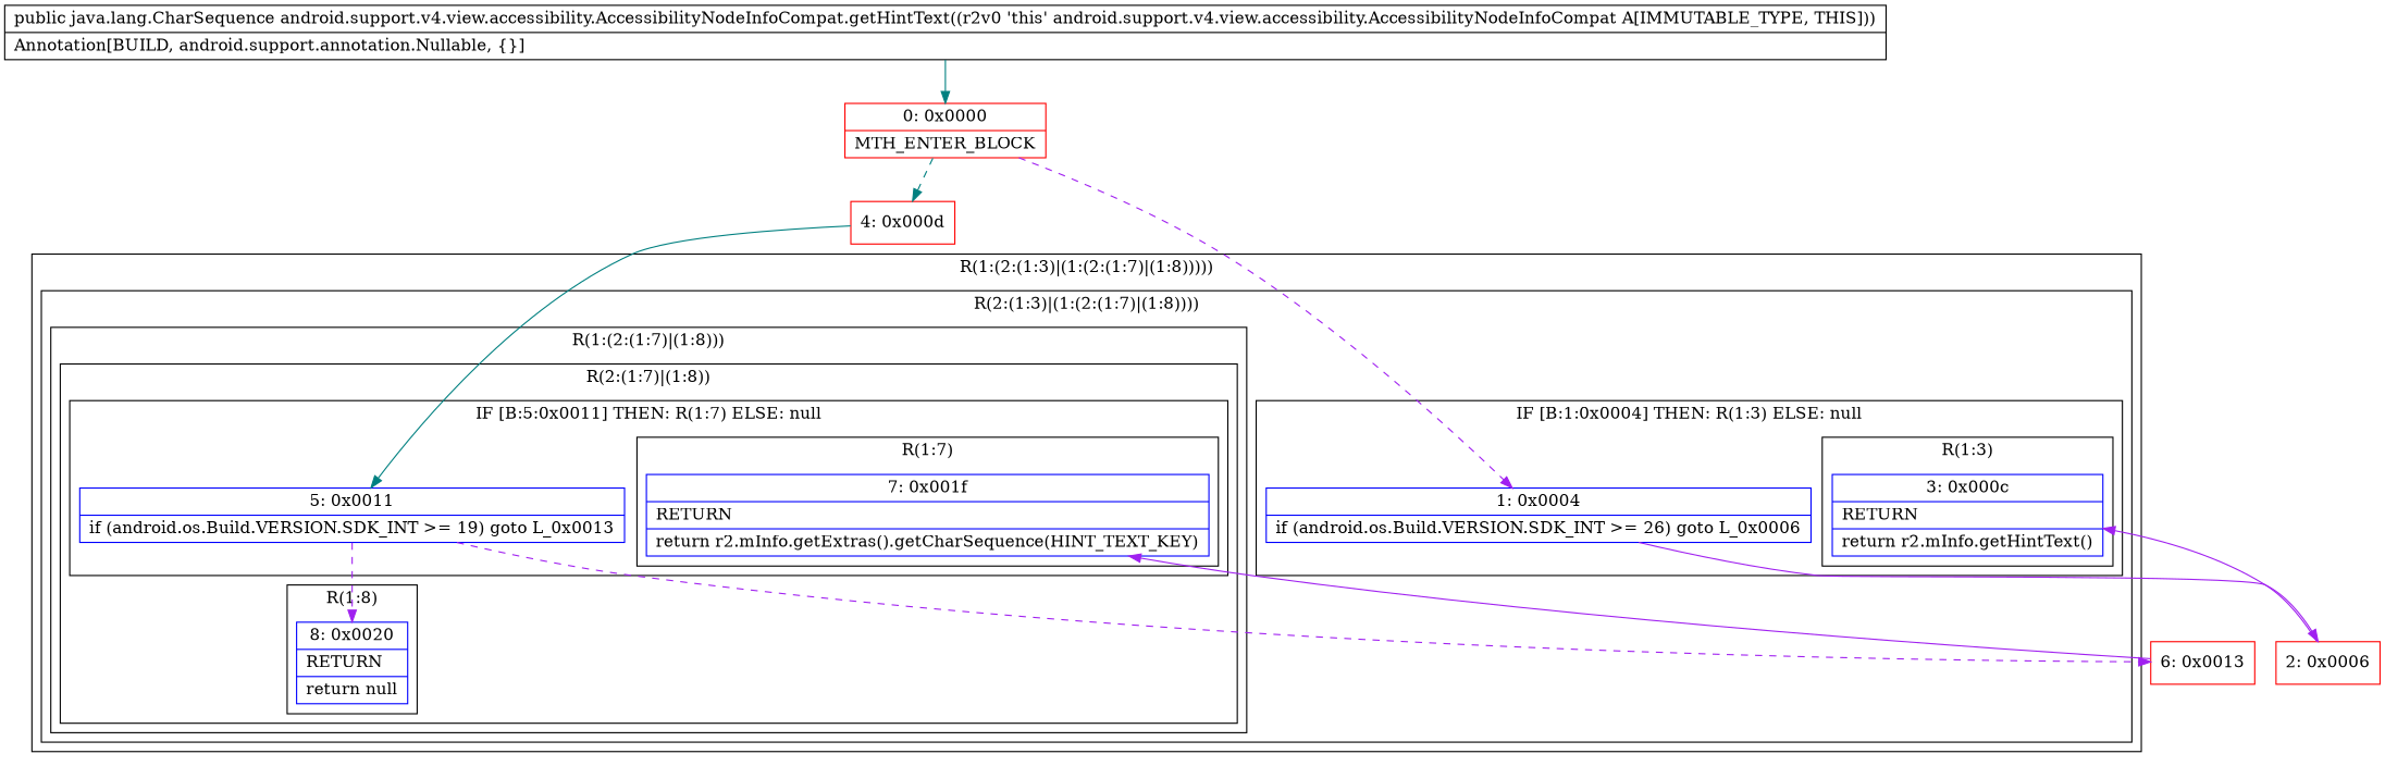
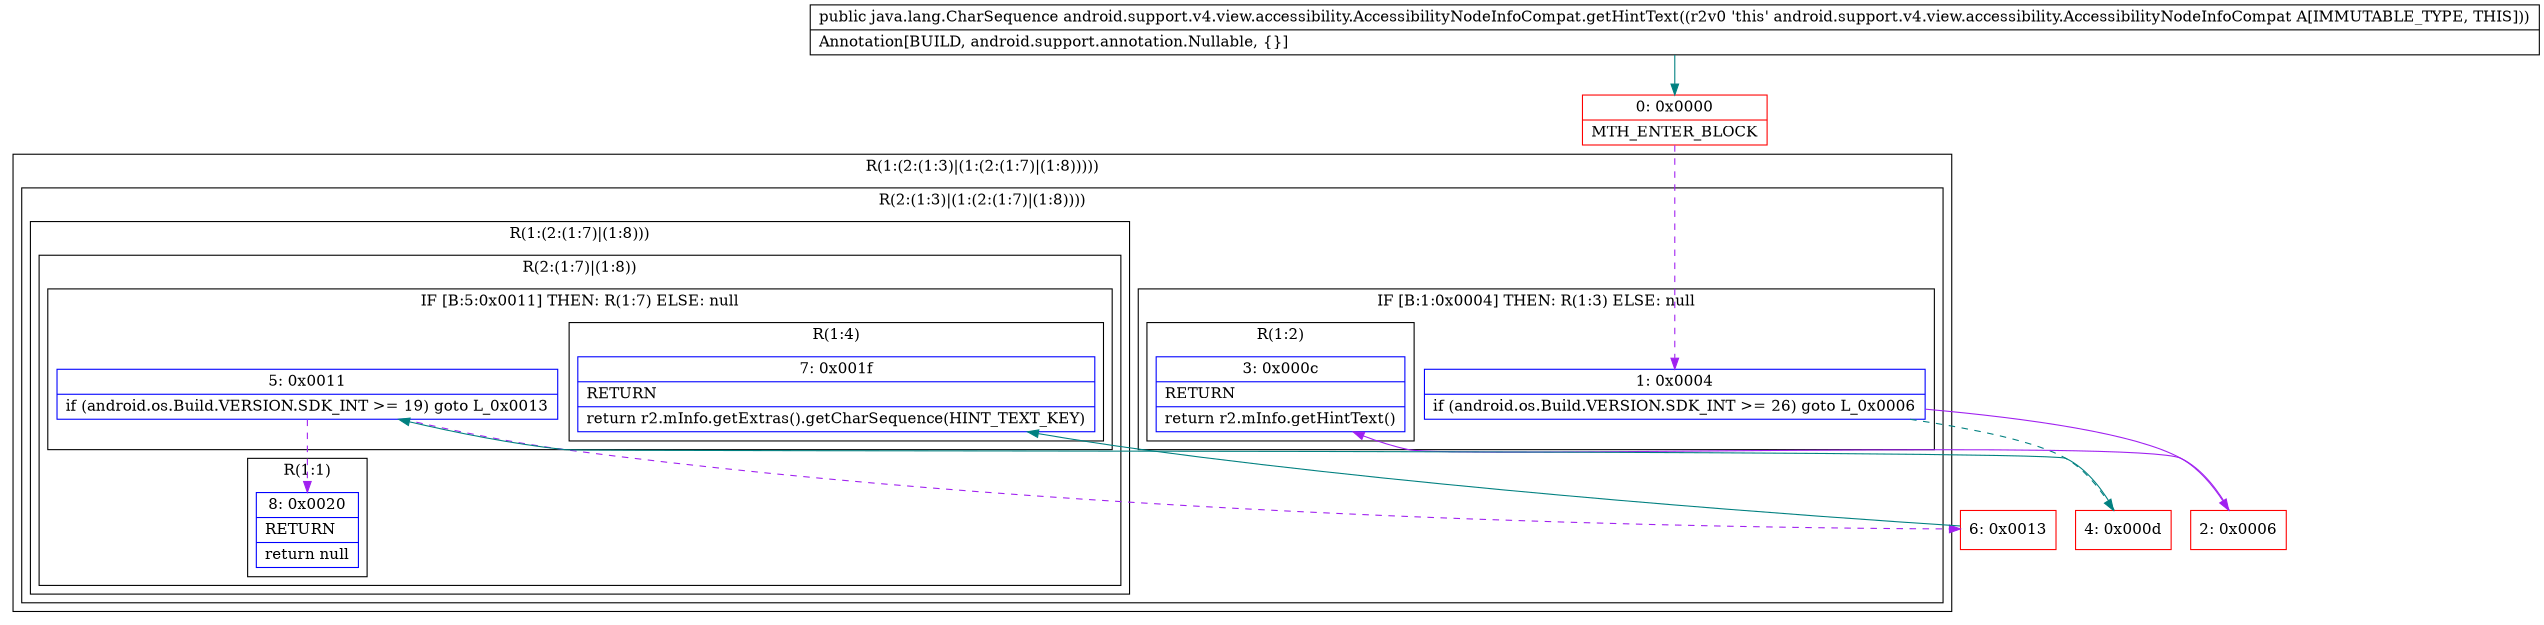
  digraph {
    node [color=blue shape=record]
    edge [color=purple]
    n1 [label="{3\:\ 0x000c|RETURN\l|return r2.mInfo.getHintText()\l}"]
    n2 [label="{1\:\ 0x0004|if (android.os.Build.VERSION.SDK_INT \>= 26) goto L_0x0006\l}"]
    n3 [label="{7\:\ 0x001f|RETURN\l|return r2.mInfo.getExtras().getCharSequence(HINT_TEXT_KEY)\l}"]
    n4 [label="{5\:\ 0x0011|if (android.os.Build.VERSION.SDK_INT \>= 19) goto L_0x0013\l}"]
    n5 [label="{8\:\ 0x0020|RETURN\l|return null\l}"]
    n6 [color=red label="{2\:\ 0x0006}"]
    n7 [color=red label="{4\:\ 0x000d}"]
    n8 [color=red label="{6\:\ 0x0013}"]
    n9 [color=red label="{0\:\ 0x0000|MTH_ENTER_BLOCK\l}"]
    n10 [label="{public java.lang.CharSequence android.support.v4.view.accessibility.AccessibilityNodeInfoCompat.getHintText((r2v0 'this' android.support.v4.view.accessibility.AccessibilityNodeInfoCompat A[IMMUTABLE_TYPE, THIS]))  | Annotation[BUILD, android.support.annotation.Nullable, \{\}]\l}" color=""]
    subgraph cluster_1 {
      label="R(1:(2:(1:3)|(1:(2:(1:7)|(1:8)))))"
      subgraph cluster_2 {
        label="R(2:(1:3)|(1:(2:(1:7)|(1:8))))"
        subgraph cluster_3 {
          label="IF [B:1:0x0004] THEN: R(1:3) ELSE: null"
          n2
          subgraph cluster_4 {
-           label="R(1:3)"
+           label="R(1:2)"
            n1
          }
        }
        subgraph cluster_5 {
          label="R(1:(2:(1:7)|(1:8)))"
          subgraph cluster_6 {
            label="R(2:(1:7)|(1:8))"
            subgraph cluster_7 {
              label="IF [B:5:0x0011] THEN: R(1:7) ELSE: null"
              n4
              subgraph cluster_8 {
-               label="R(1:7)"
+               label="R(1:4)"
                n3
              }
            }
            subgraph cluster_9 {
-             label="R(1:8)"
+             label="R(1:1)"
              n5
            }
          }
        }
      }
    }
    n2 -> n6
-   n9 -> n7 [color=teal style=dashed]
+   n2 -> n7 [color=teal style=dashed]
    n4 -> n5 [style=dashed]
    n4 -> n8 [style=dashed]
    n6 -> n1
    n7 -> n4 [color=teal]
-   n8 -> n3
+   n8 -> n3 [color=teal]
    n9 -> n2 [style=dashed]
    n10 -> n9 [color=teal]
  }
